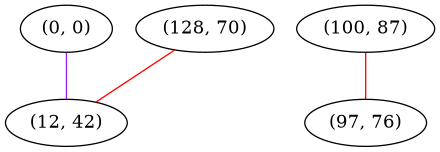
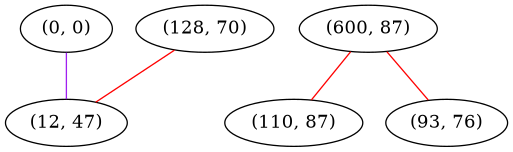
  graph {
    edge [color=red weight=1]
    "(0, 0)"
-   "(12, 42)"
-   "(100, 87)"
-   "(93, 76)" [label="(97, 76)"]
+   "(12, 42)" [label="(12, 47)"]
+   "(100, 87)" [label="(600, 87)"]
+   "(110, 87)"
+   "(93, 76)"
    "(128, 70)"
    "(0, 0)" -- "(12, 42)" [color=purple weight=4]
+   "(100, 87)" -- "(110, 87)"
    "(100, 87)" -- "(93, 76)"
    "(128, 70)" -- "(12, 42)"
  }
